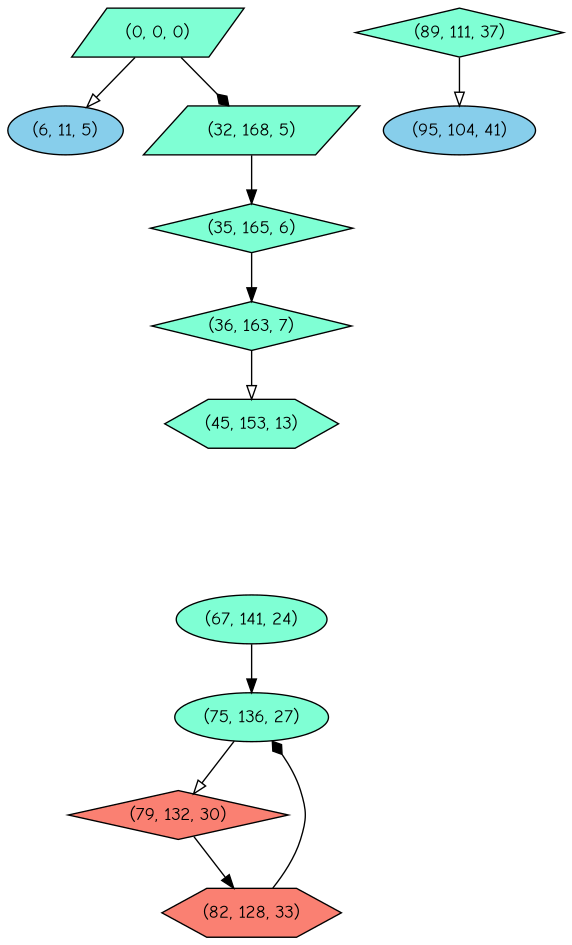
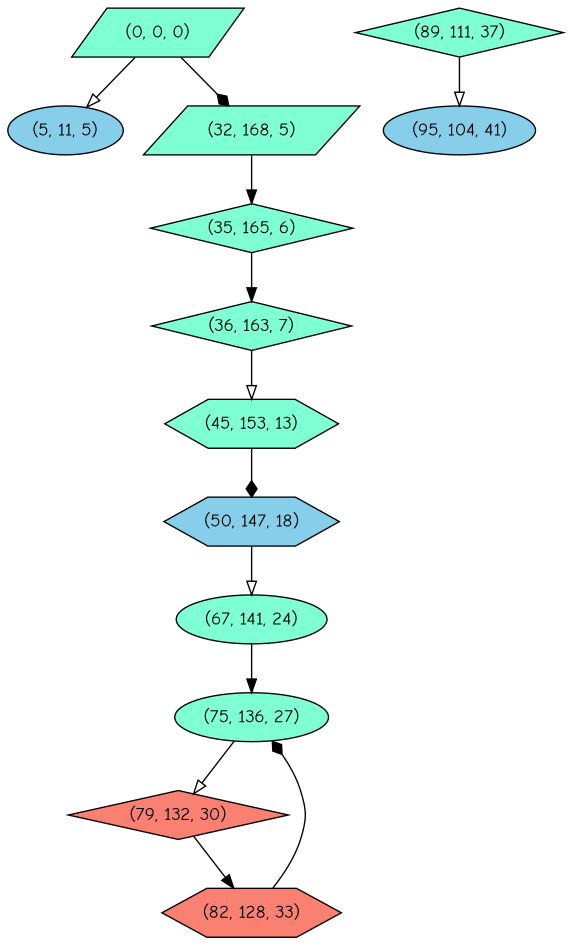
  digraph {
    fontname="Comic Neue"
    node [fillcolor=aquamarine fontname="Comic Neue" shape=ellipse style=filled]
    edge [arrowhead=onormal fontname="Comic Neue"]
    "(0, 0, 0)" [shape=parallelogram]
-   "(6, 11, 5)" [fillcolor=skyblue]
+   "(6, 11, 5)" [fillcolor=skyblue label="(5, 11, 5)"]
    "(32, 168, 5)" [shape=parallelogram]
    "(35, 165, 6)" [shape=diamond]
    "(36, 163, 7)" [shape=diamond]
    "(45, 153, 13)" [shape=hexagon]
+   "(50, 147, 18)" [fillcolor=skyblue shape=hexagon]
    "(67, 141, 24)"
    "(75, 136, 27)"
    "(79, 132, 30)" [fillcolor=salmon shape=diamond]
    "(82, 128, 33)" [fillcolor=salmon shape=hexagon]
    "(89, 111, 37)" [shape=diamond]
    "(95, 104, 41)" [fillcolor=skyblue]
    "(0, 0, 0)" -> "(6, 11, 5)"
    "(0, 0, 0)" -> "(32, 168, 5)" [arrowhead=diamond]
    "(32, 168, 5)" -> "(35, 165, 6)" [arrowhead=normal]
    "(35, 165, 6)" -> "(36, 163, 7)" [arrowhead=normal]
    "(36, 163, 7)" -> "(45, 153, 13)"
+   "(45, 153, 13)" -> "(50, 147, 18)" [arrowhead=diamond]
+   "(50, 147, 18)" -> "(67, 141, 24)"
    "(67, 141, 24)" -> "(75, 136, 27)" [arrowhead=normal]
    "(75, 136, 27)" -> "(79, 132, 30)"
    "(79, 132, 30)" -> "(82, 128, 33)" [arrowhead=normal]
    "(82, 128, 33)" -> "(75, 136, 27)" [arrowhead=diamond]
    "(89, 111, 37)" -> "(95, 104, 41)"
  }
